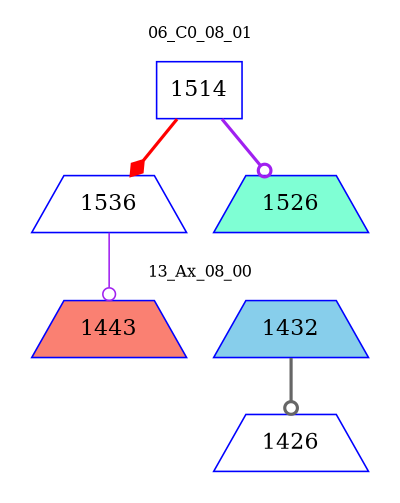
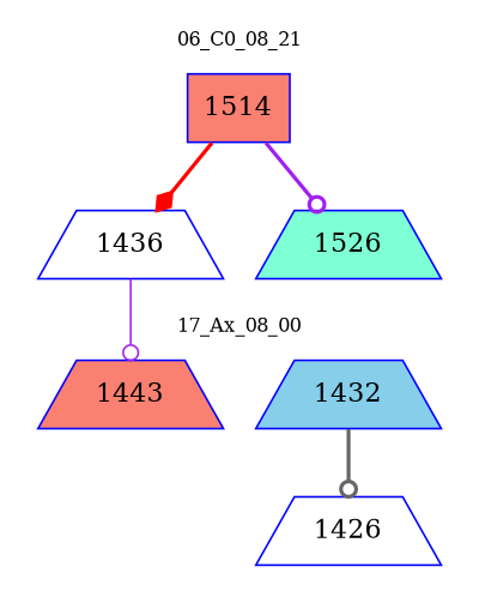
  digraph {
    node [color=blue fillcolor=white shape=trapezium style=filled]
    edge [arrowhead=odot color=purple style=bold]
    n1 [fillcolor=skyblue label=1432]
    n2 [label=1426]
    n3 [fillcolor=salmon label=1443]
-   n4 [label=1514 shape=box]
-   n5 [label=1536]
+   n4 [fillcolor=salmon label=1514 shape=box]
+   n5 [label=1436]
    n6 [fillcolor=aquamarine label=1526]
    subgraph cluster_1 {
      color=white
      fontsize=10
-     label="13_Ax_08_00"
+     label="17_Ax_08_00"
      n1
      n2
      n3
    }
    subgraph cluster_2 {
      color=white
      fontsize=10
-     label="06_C0_08_01"
+     label="06_C0_08_21"
      n4
      n5
      n6
    }
    n1 -> n2 [color=gray40]
    n4 -> n5 [arrowhead=diamond color=red]
    n4 -> n6
    n5 -> n3 [style=solid]
  }
